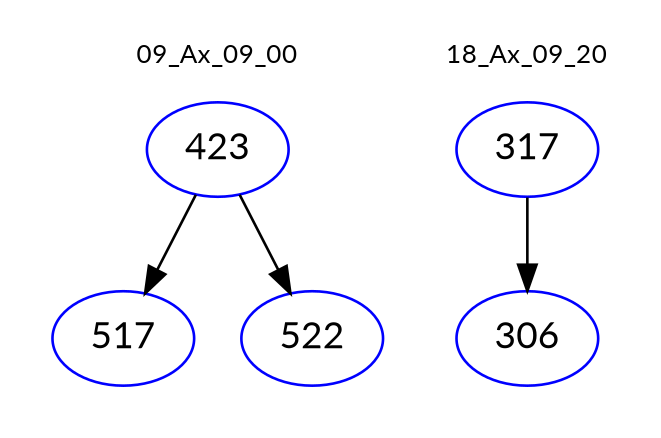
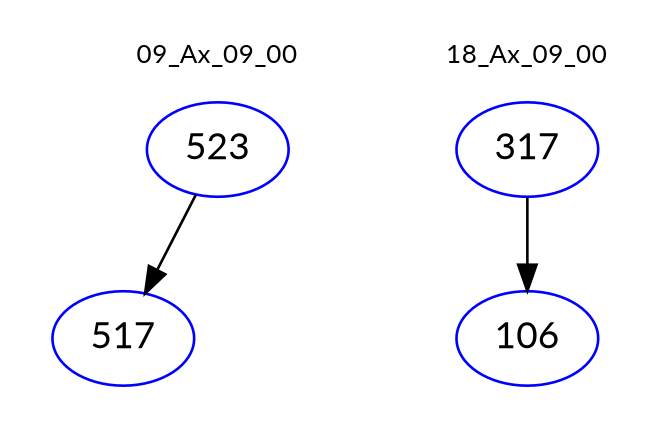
  digraph {
    fontname=Lato
    node [color=blue fontname=Lato]
    edge [color=black fontname=Lato]
-   n1 [label=423]
+   n1 [label=523]
    n2 [label=517]
-   n3 [label=522]
    n4 [label=317]
-   n5 [label=306]
+   n5 [label=106]
    subgraph cluster_1 {
      color=white
      fontsize=10
      label="09_Ax_09_00"
      n1
      n2
-     n3
    }
    subgraph cluster_2 {
      color=white
      fontsize=10
-     label="18_Ax_09_20"
+     label="18_Ax_09_00"
      n4
      n5
    }
    n1 -> n2
-   n1 -> n3
    n4 -> n5
  }
